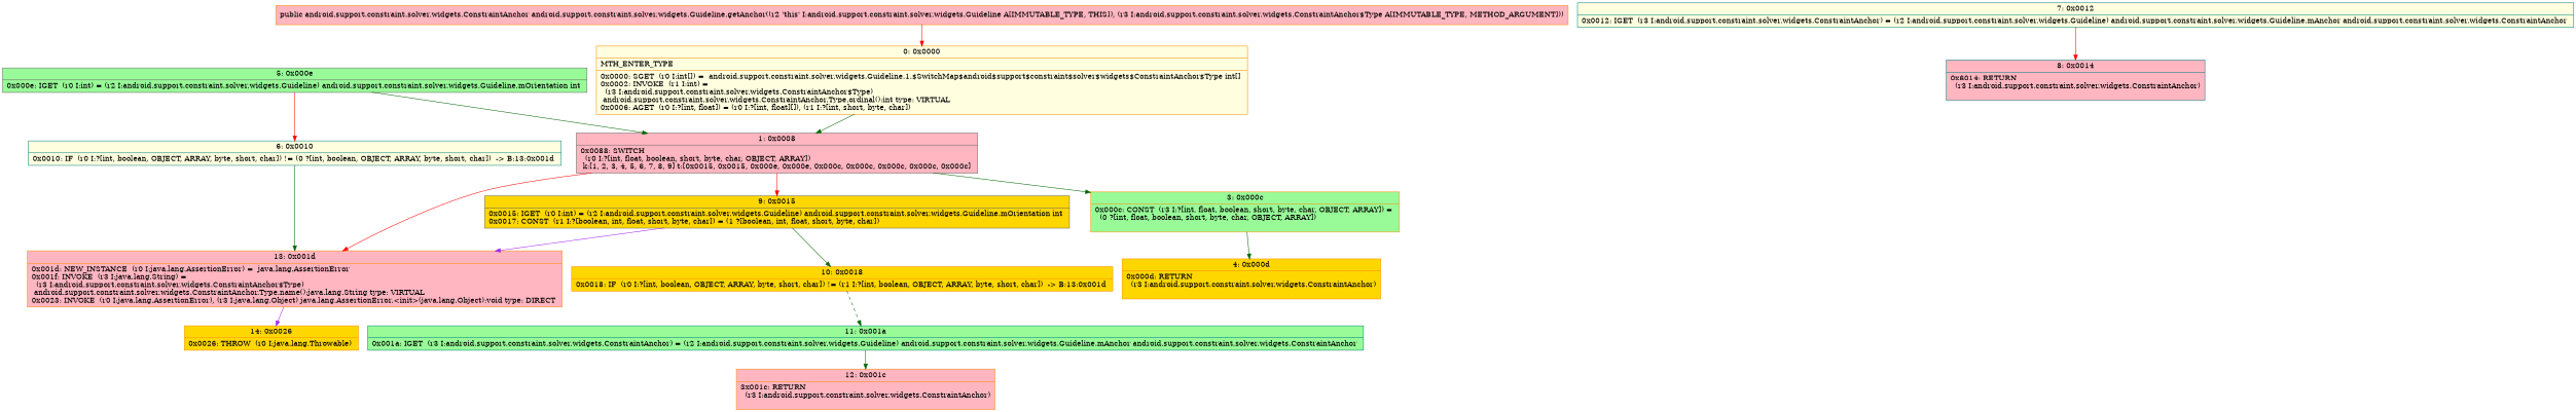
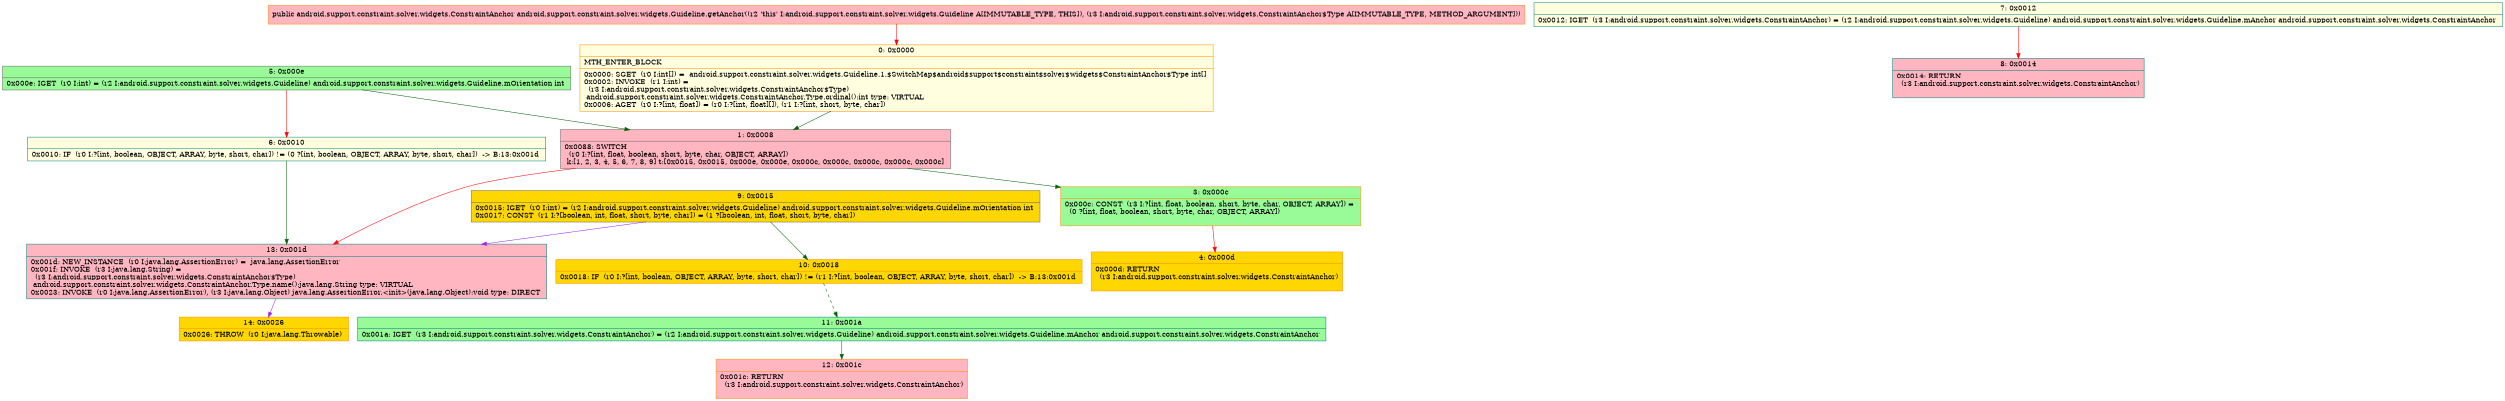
  digraph {
    node [color=darkorange fillcolor=lightpink shape=record style=filled]
    edge [color=darkgreen]
-   n1 [fillcolor=lightyellow label="{0\:\ 0x0000|MTH_ENTER_TYPE\l|0x0000: SGET  (r0 I:int[]) =  android.support.constraint.solver.widgets.Guideline.1.$SwitchMap$android$support$constraint$solver$widgets$ConstraintAnchor$Type int[] \l0x0002: INVOKE  (r1 I:int) = \l  (r3 I:android.support.constraint.solver.widgets.ConstraintAnchor$Type)\l android.support.constraint.solver.widgets.ConstraintAnchor.Type.ordinal():int type: VIRTUAL \l0x0006: AGET  (r0 I:?[int, float]) = (r0 I:?[int, float][]), (r1 I:?[int, short, byte, char]) \l}"]
+   n1 [fillcolor=lightyellow label="{0\:\ 0x0000|MTH_ENTER_BLOCK\l|0x0000: SGET  (r0 I:int[]) =  android.support.constraint.solver.widgets.Guideline.1.$SwitchMap$android$support$constraint$solver$widgets$ConstraintAnchor$Type int[] \l0x0002: INVOKE  (r1 I:int) = \l  (r3 I:android.support.constraint.solver.widgets.ConstraintAnchor$Type)\l android.support.constraint.solver.widgets.ConstraintAnchor.Type.ordinal():int type: VIRTUAL \l0x0006: AGET  (r0 I:?[int, float]) = (r0 I:?[int, float][]), (r1 I:?[int, short, byte, char]) \l}"]
    n2 [color=gray40 label="{1\:\ 0x0008|0x0088: SWITCH  \l  (r0 I:?[int, float, boolean, short, byte, char, OBJECT, ARRAY])\l k:[1, 2, 3, 4, 5, 6, 7, 8, 9] t:[0x0015, 0x0015, 0x000e, 0x000e, 0x000c, 0x000c, 0x000c, 0x000c, 0x000c] \l}"]
    n3 [fillcolor=palegreen label="{3\:\ 0x000c|0x000c: CONST  (r3 I:?[int, float, boolean, short, byte, char, OBJECT, ARRAY]) = \l  (0 ?[int, float, boolean, short, byte, char, OBJECT, ARRAY])\l \l}"]
    n4 [color=gray40 fillcolor=gold label="{9\:\ 0x0015|0x0015: IGET  (r0 I:int) = (r2 I:android.support.constraint.solver.widgets.Guideline) android.support.constraint.solver.widgets.Guideline.mOrientation int \l0x0017: CONST  (r1 I:?[boolean, int, float, short, byte, char]) = (1 ?[boolean, int, float, short, byte, char]) \l}"]
-   n5 [label="{13\:\ 0x001d|0x001d: NEW_INSTANCE  (r0 I:java.lang.AssertionError) =  java.lang.AssertionError \l0x001f: INVOKE  (r3 I:java.lang.String) = \l  (r3 I:android.support.constraint.solver.widgets.ConstraintAnchor$Type)\l android.support.constraint.solver.widgets.ConstraintAnchor.Type.name():java.lang.String type: VIRTUAL \l0x0023: INVOKE  (r0 I:java.lang.AssertionError), (r3 I:java.lang.Object) java.lang.AssertionError.\<init\>(java.lang.Object):void type: DIRECT \l}"]
+   n5 [color=teal label="{13\:\ 0x001d|0x001d: NEW_INSTANCE  (r0 I:java.lang.AssertionError) =  java.lang.AssertionError \l0x001f: INVOKE  (r3 I:java.lang.String) = \l  (r3 I:android.support.constraint.solver.widgets.ConstraintAnchor$Type)\l android.support.constraint.solver.widgets.ConstraintAnchor.Type.name():java.lang.String type: VIRTUAL \l0x0023: INVOKE  (r0 I:java.lang.AssertionError), (r3 I:java.lang.Object) java.lang.AssertionError.\<init\>(java.lang.Object):void type: DIRECT \l}"]
    n6 [fillcolor=gold label="{4\:\ 0x000d|0x000d: RETURN  \l  (r3 I:android.support.constraint.solver.widgets.ConstraintAnchor)\l \l}"]
    n7 [color=gray40 fillcolor=palegreen label="{5\:\ 0x000e|0x000e: IGET  (r0 I:int) = (r2 I:android.support.constraint.solver.widgets.Guideline) android.support.constraint.solver.widgets.Guideline.mOrientation int \l}"]
    n8 [color=teal fillcolor=lightyellow label="{6\:\ 0x0010|0x0010: IF  (r0 I:?[int, boolean, OBJECT, ARRAY, byte, short, char]) != (0 ?[int, boolean, OBJECT, ARRAY, byte, short, char])  \-\> B:13:0x001d \l}"]
    n9 [fillcolor=gold label="{10\:\ 0x0018|0x0018: IF  (r0 I:?[int, boolean, OBJECT, ARRAY, byte, short, char]) != (r1 I:?[int, boolean, OBJECT, ARRAY, byte, short, char])  \-\> B:13:0x001d \l}"]
    n10 [fillcolor=gold label="{14\:\ 0x0026|0x0026: THROW  (r0 I:java.lang.Throwable) \l}"]
    n11 [color=teal fillcolor=lightyellow label="{7\:\ 0x0012|0x0012: IGET  (r3 I:android.support.constraint.solver.widgets.ConstraintAnchor) = (r2 I:android.support.constraint.solver.widgets.Guideline) android.support.constraint.solver.widgets.Guideline.mAnchor android.support.constraint.solver.widgets.ConstraintAnchor \l}"]
-   n12 [color=teal label="{8\:\ 0x0014|0x6014: RETURN  \l  (r3 I:android.support.constraint.solver.widgets.ConstraintAnchor)\l \l}"]
+   n12 [color=teal label="{8\:\ 0x0014|0x0014: RETURN  \l  (r3 I:android.support.constraint.solver.widgets.ConstraintAnchor)\l \l}"]
    n13 [color=teal fillcolor=palegreen label="{11\:\ 0x001a|0x001a: IGET  (r3 I:android.support.constraint.solver.widgets.ConstraintAnchor) = (r2 I:android.support.constraint.solver.widgets.Guideline) android.support.constraint.solver.widgets.Guideline.mAnchor android.support.constraint.solver.widgets.ConstraintAnchor \l}"]
-   n14 [label="{12\:\ 0x001c|3x001c: RETURN  \l  (r3 I:android.support.constraint.solver.widgets.ConstraintAnchor)\l \l}"]
+   n14 [label="{12\:\ 0x001c|0x001c: RETURN  \l  (r3 I:android.support.constraint.solver.widgets.ConstraintAnchor)\l \l}"]
    n15 [label="{public android.support.constraint.solver.widgets.ConstraintAnchor android.support.constraint.solver.widgets.Guideline.getAnchor((r2 'this' I:android.support.constraint.solver.widgets.Guideline A[IMMUTABLE_TYPE, THIS]), (r3 I:android.support.constraint.solver.widgets.ConstraintAnchor$Type A[IMMUTABLE_TYPE, METHOD_ARGUMENT])) }"]
    n1 -> n2
    n2 -> n3
-   n2 -> n4 [color=red]
    n2 -> n5 [color=red]
-   n3 -> n6
+   n3 -> n6 [color=red]
    n4 -> n5 [color=purple]
    n4 -> n9
    n5 -> n10 [color=purple]
    n7 -> n2
    n7 -> n8 [color=red]
    n8 -> n5
    n9 -> n13 [style=dashed]
    n11 -> n12 [color=red]
    n13 -> n14
    n15 -> n1 [color=red]
  }
